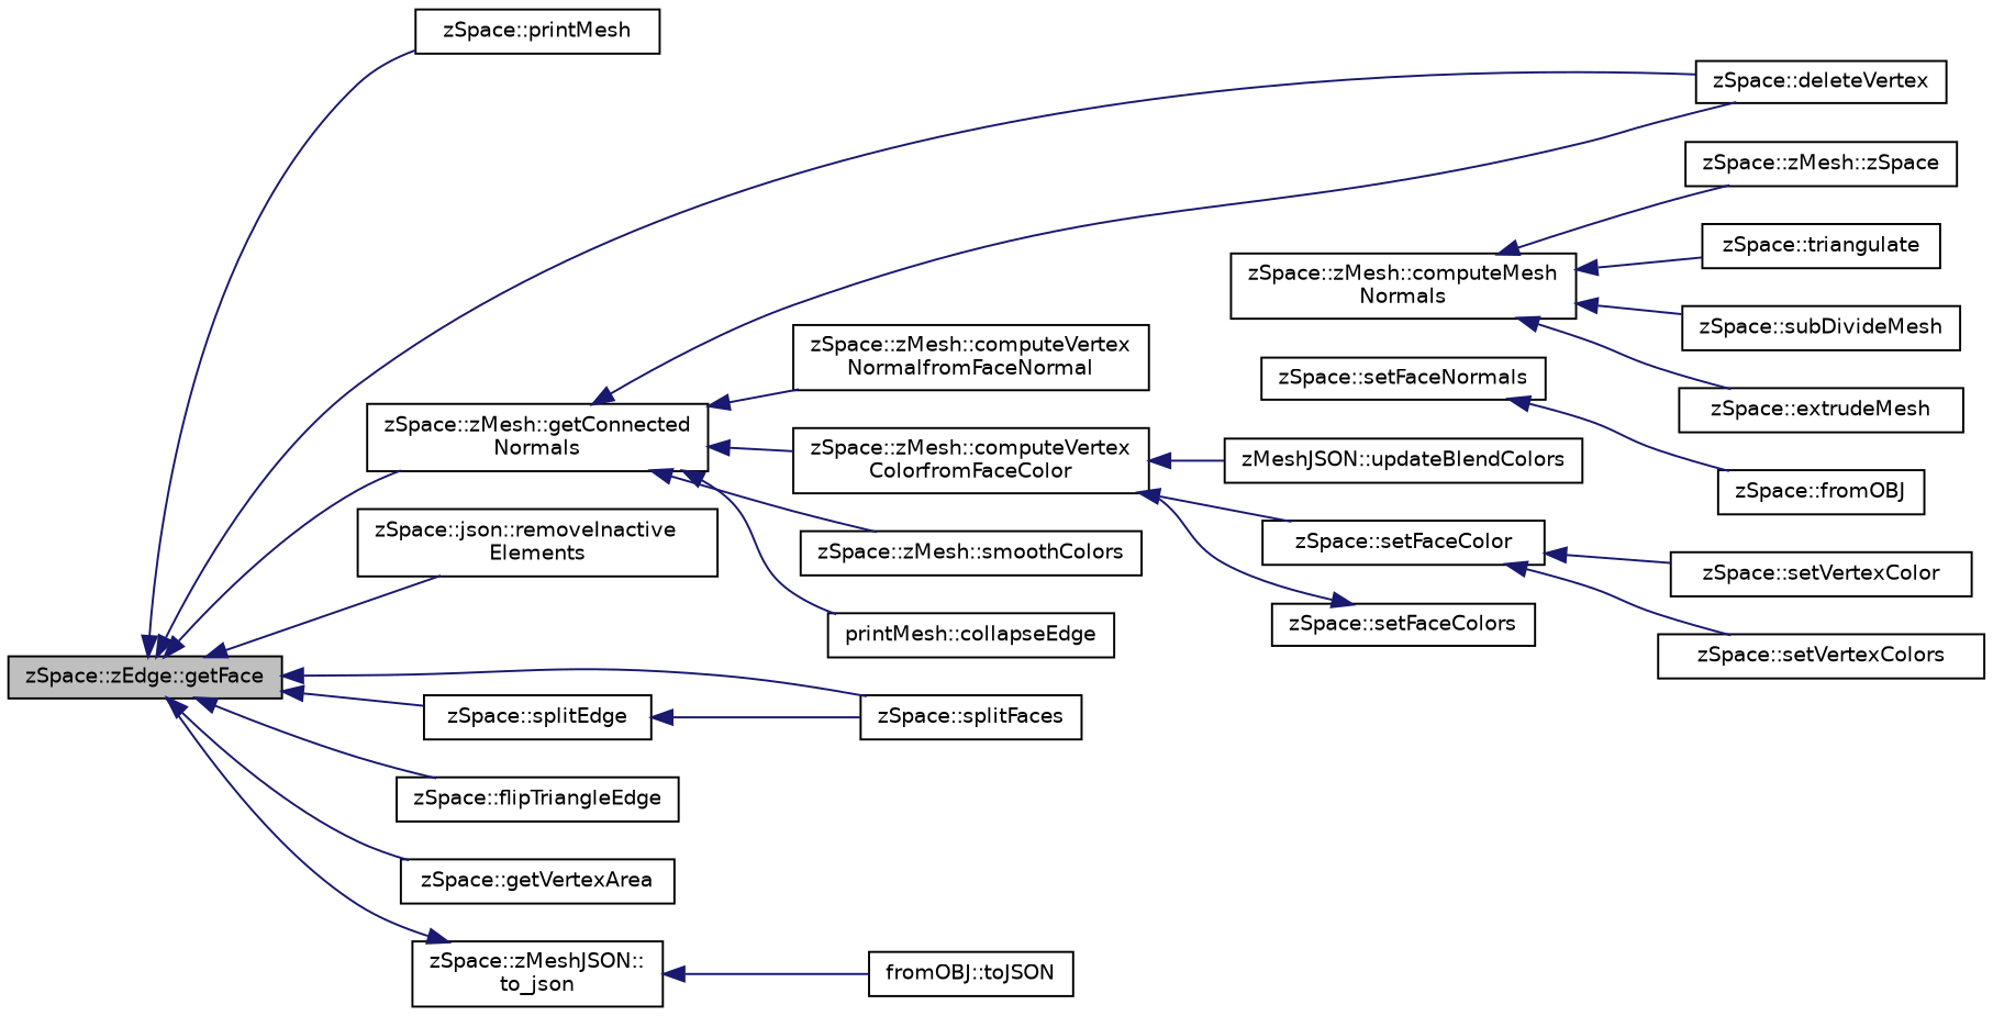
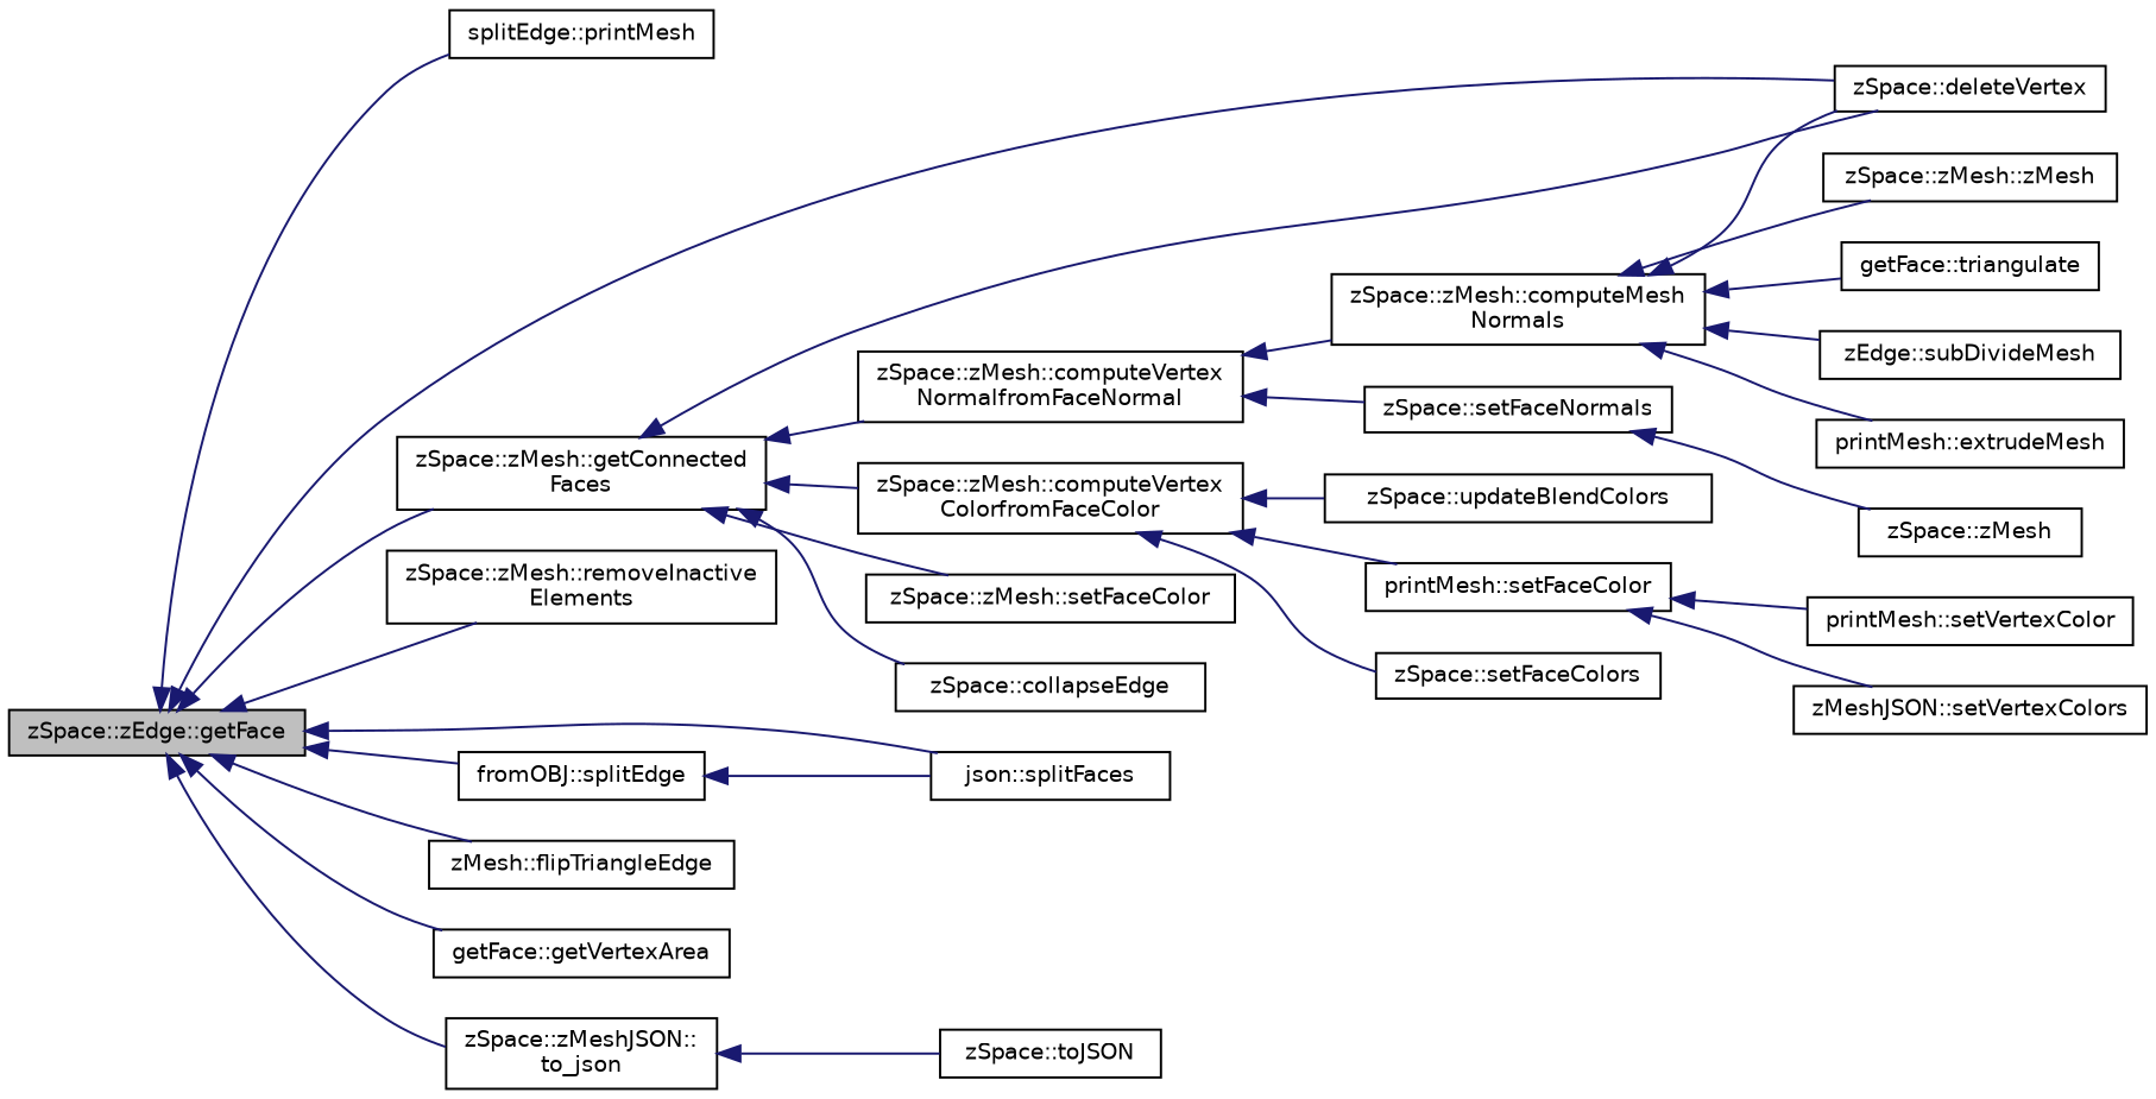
  digraph {
    rankdir=LR
    node [color=black fillcolor=white fontname=Helvetica fontsize=10 shape=record style=filled]
    edge [color=midnightblue dir=back fontname=Helvetica fontsize=10 labelfontname=Helvetica labelfontsize=10 style=solid]
    n1 [fillcolor=grey75 fontcolor=black height=0.2 label="zSpace::zEdge::getFace" width=0.4]
-   n2 [height=0.2 label="zSpace::printMesh" width=0.4]
-   n3 [height=0.2 label="zSpace::zMesh::getConnected\lNormals" width=0.4]
+   n2 [height=0.2 label="splitEdge::printMesh" width=0.4]
+   n3 [height=0.2 label="zSpace::zMesh::getConnected\lFaces" width=0.4]
    n4 [height=0.2 label="zSpace::deleteVertex" width=0.4]
-   n5 [height=0.2 label="zSpace::json::removeInactive\lElements" width=0.4]
-   n6 [height=0.2 label="zSpace::splitEdge" width=0.4]
-   n7 [height=0.2 label="zSpace::splitFaces" width=0.4]
-   n8 [height=0.2 label="zSpace::flipTriangleEdge" width=0.4]
-   n9 [height=0.2 label="zSpace::getVertexArea" width=0.4]
+   n5 [height=0.2 label="zSpace::zMesh::removeInactive\lElements" width=0.4]
+   n6 [height=0.2 label="fromOBJ::splitEdge" width=0.4]
+   n7 [height=0.2 label="json::splitFaces" width=0.4]
+   n8 [height=0.2 label="zMesh::flipTriangleEdge" width=0.4]
+   n9 [height=0.2 label="getFace::getVertexArea" width=0.4]
    n10 [height=0.2 label="zSpace::zMeshJSON::\lto_json" width=0.4]
    n11 [height=0.2 label="zSpace::zMesh::computeVertex\lColorfromFaceColor" width=0.4]
-   n12 [height=0.2 label="zSpace::zMesh::smoothColors" width=0.4]
+   n12 [height=0.2 label="zSpace::zMesh::setFaceColor" width=0.4]
    n13 [height=0.2 label="zSpace::zMesh::computeVertex\lNormalfromFaceNormal" width=0.4]
-   n14 [height=0.2 label="printMesh::collapseEdge" width=0.4]
-   n15 [height=0.2 label="fromOBJ::toJSON" width=0.4]
-   n16 [height=0.2 label="zMeshJSON::updateBlendColors" width=0.4]
-   n17 [height=0.2 label="zSpace::setFaceColor" width=0.4]
+   n14 [height=0.2 label="zSpace::collapseEdge" width=0.4]
+   n15 [height=0.2 label="zSpace::toJSON" width=0.4]
+   n16 [height=0.2 label="zSpace::updateBlendColors" width=0.4]
+   n17 [height=0.2 label="printMesh::setFaceColor" width=0.4]
    n18 [height=0.2 label="zSpace::setFaceColors" width=0.4]
    n19 [height=0.2 label="zSpace::zMesh::computeMesh\lNormals" width=0.4]
    n20 [height=0.2 label="zSpace::setFaceNormals" width=0.4]
-   n21 [height=0.2 label="zSpace::setVertexColor" width=0.4]
-   n22 [height=0.2 label="zSpace::setVertexColors" width=0.4]
-   n23 [height=0.2 label="zSpace::zMesh::zSpace" width=0.4]
-   n24 [height=0.2 label="zSpace::triangulate" width=0.4]
-   n25 [height=0.2 label="zSpace::subDivideMesh" width=0.4]
-   n26 [height=0.2 label="zSpace::extrudeMesh" width=0.4]
-   n27 [height=0.2 label="zSpace::fromOBJ" width=0.4]
+   n21 [height=0.2 label="printMesh::setVertexColor" width=0.4]
+   n22 [height=0.2 label="zMeshJSON::setVertexColors" width=0.4]
+   n23 [height=0.2 label="zSpace::zMesh::zMesh" width=0.4]
+   n24 [height=0.2 label="getFace::triangulate" width=0.4]
+   n25 [height=0.2 label="zEdge::subDivideMesh" width=0.4]
+   n26 [height=0.2 label="printMesh::extrudeMesh" width=0.4]
+   n27 [height=0.2 label="zSpace::zMesh" width=0.4]
    n1 -> n2
    n1 -> n3
    n1 -> n4
    n1 -> n5
    n1 -> n6
    n1 -> n7
    n1 -> n8
    n1 -> n9
-   n10 -> n1
+   n1 -> n10
    n3 -> n4
    n3 -> n11
    n3 -> n12
    n3 -> n13
    n3 -> n14
    n6 -> n7
    n10 -> n15
    n11 -> n16
    n11 -> n17
-   n18 -> n11
+   n11 -> n18
+   n13 -> n19
+   n13 -> n20
    n17 -> n21
    n17 -> n22
+   n19 -> n4
    n19 -> n23
    n19 -> n24
    n19 -> n25
    n19 -> n26
    n20 -> n27
  }
